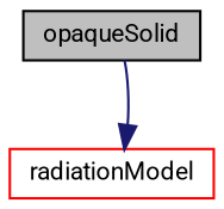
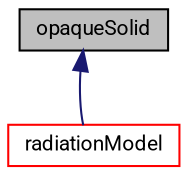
  digraph {
    fontname=Roboto
    node [fontname=Roboto fontsize=10 shape=record]
    n1 [color=black fillcolor=grey75 fontcolor=black height=0.2 label=opaqueSolid style=filled width=0.4]
    n2 [color=red height=0.2 label=radiationModel width=0.4]
-   n2 -> n1 [color=midnightblue dir=back fontname=Roboto fontsize=10 labelfontname=FreeSans labelfontsize=10 style=solid]
+   n1 -> n2 [color=midnightblue dir=back fontname=Roboto fontsize=10 labelfontname=FreeSans labelfontsize=10 style=solid]
  }
